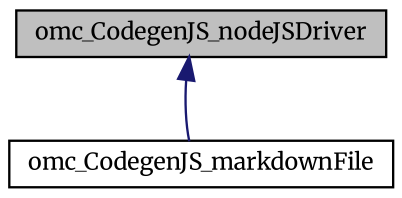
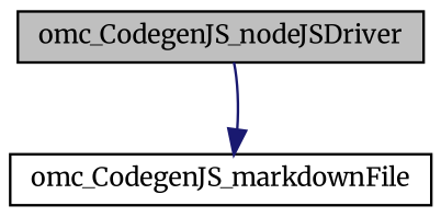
  digraph {
    rankdir=TB
    fontname=Merriweather
    node [color=black fontname=Merriweather fontsize=10 shape=record style=filled]
    n1 [fillcolor=grey75 fontcolor=black height=0.2 label=omc_CodegenJS_nodeJSDriver width=0.4]
    n2 [fillcolor=white height=0.2 label=omc_CodegenJS_markdownFile width=0.4]
-   n1 -> n2 [color=midnightblue dir=back fontname=Merriweather fontsize=10 labelfontname=Helvetica labelfontsize=10 style=solid]
+   n2 -> n1 [color=midnightblue dir=back fontname=Merriweather fontsize=10 labelfontname=Helvetica labelfontsize=10 style=solid]
  }
